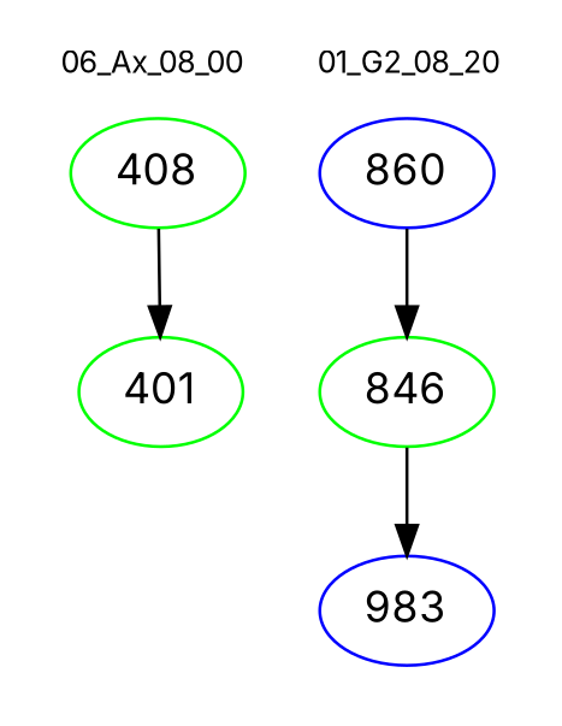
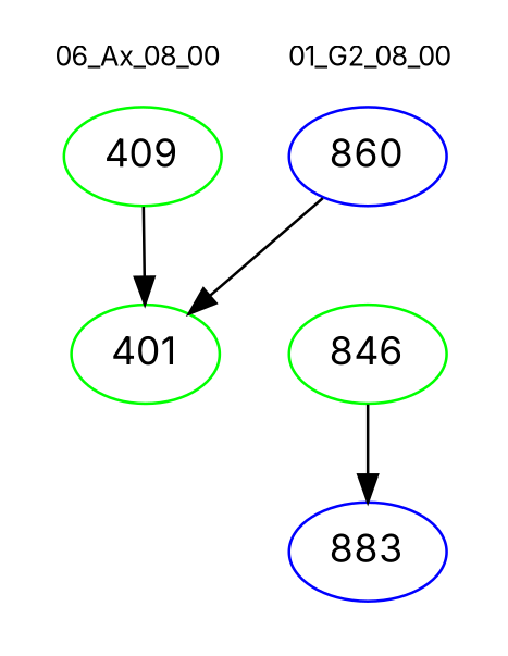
  digraph {
    fontname=Inter
    node [color=green fontname=Inter]
    edge [color=black fontname=Inter]
-   n1 [label=408]
+   n1 [label=409]
    n2 [label=401]
    n3 [color=blue label=860]
    n4 [label=846]
-   n5 [color=blue label=983]
+   n5 [color=blue label=883]
    subgraph cluster_1 {
      color=white
      fontsize=10
      label="06_Ax_08_00"
      n1
      n2
    }
    subgraph cluster_2 {
      color=white
      fontsize=10
-     label="01_G2_08_20"
+     label="01_G2_08_00"
      n3
      n4
      n5
    }
    n1 -> n2
-   n3 -> n4
+   n3 -> n2
    n4 -> n5
  }
